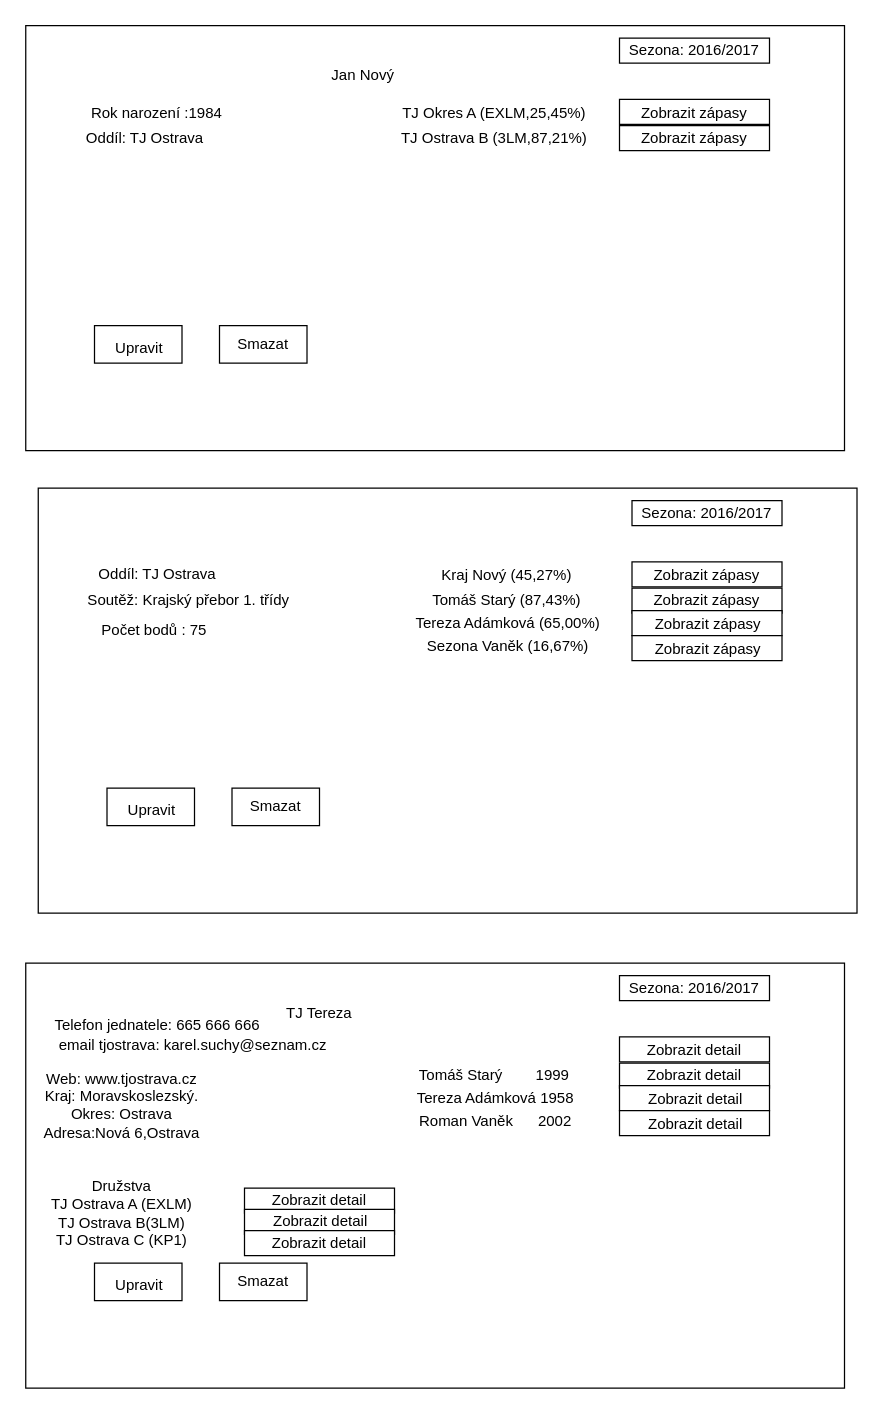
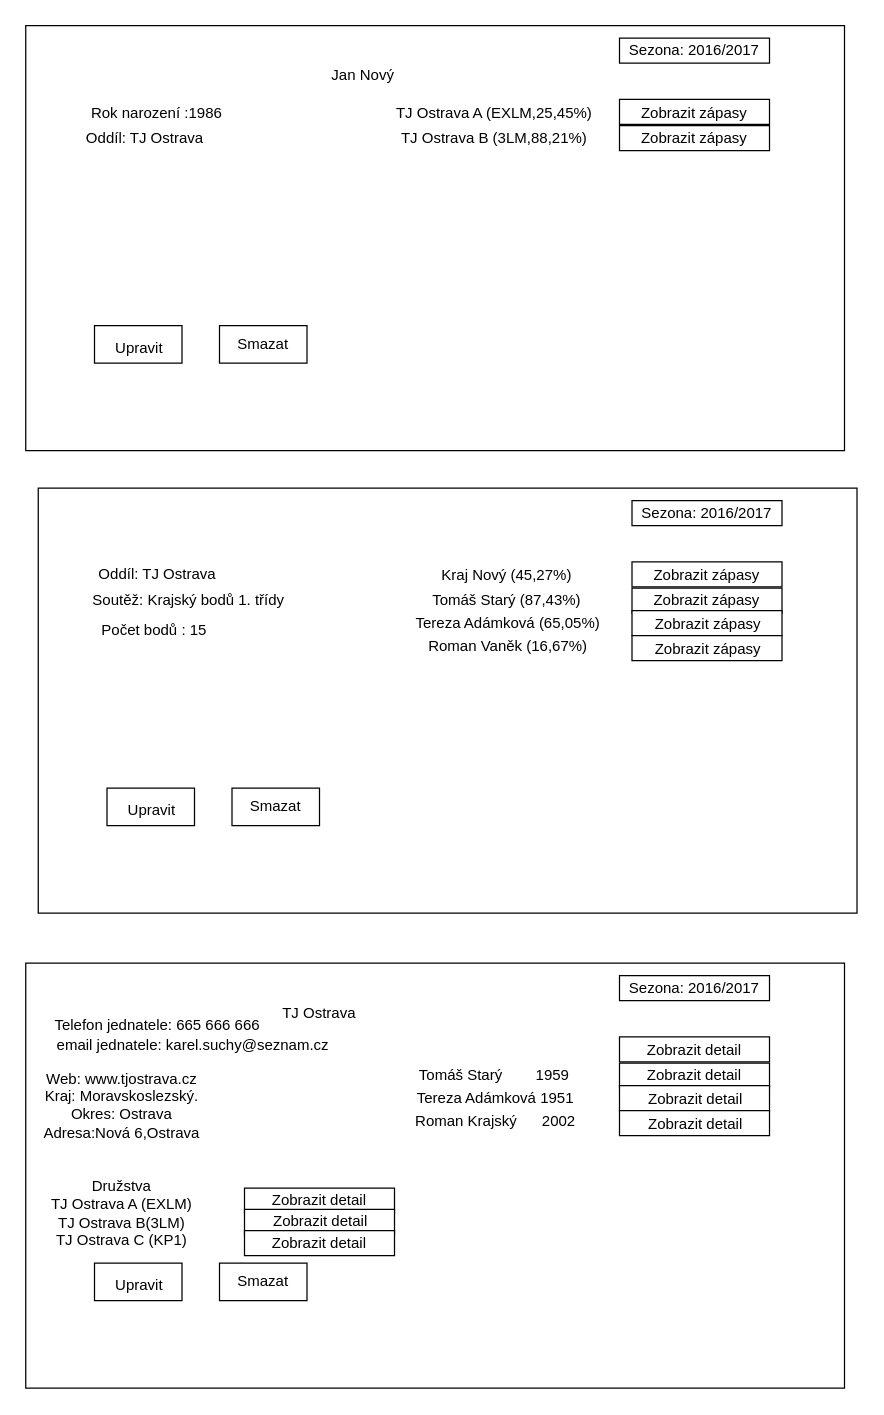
  <mxCell id="0" />
  <mxCell id="1" parent="0" />
  <mxCell id="2" value="" style="rounded=0;whiteSpace=wrap;html=1;" parent="1" vertex="1"><mxGeometry x="20" y="20" width="655" height="340" as="geometry" /></mxCell>
  <mxCell id="3" value="Jan Nový" style="text;html=1;strokeColor=none;fillColor=none;align=center;verticalAlign=middle;whiteSpace=wrap;rounded=0;" parent="1" vertex="1"><mxGeometry x="250" y="50" width="80" height="20" as="geometry" /></mxCell>
- <mxCell id="4" value="Rok narození :1984" style="text;html=1;strokeColor=none;fillColor=none;align=center;verticalAlign=middle;whiteSpace=wrap;rounded=0;" parent="1" vertex="1"><mxGeometry x="65" y="80" width="120" height="20" as="geometry" /></mxCell>
+ <mxCell id="4" value="Rok narození :1986" style="text;html=1;strokeColor=none;fillColor=none;align=center;verticalAlign=middle;whiteSpace=wrap;rounded=0;" parent="1" vertex="1"><mxGeometry x="65" y="80" width="120" height="20" as="geometry" /></mxCell>
  <mxCell id="5" value="Oddíl: TJ Ostrava" style="text;html=1;strokeColor=none;fillColor=none;align=center;verticalAlign=middle;whiteSpace=wrap;rounded=0;" parent="1" vertex="1"><mxGeometry x="56" y="100" width="119" height="20" as="geometry" /></mxCell>
- <mxCell id="6" value="TJ Okres A (EXLM,25,45%)" style="text;html=1;strokeColor=none;fillColor=none;align=center;verticalAlign=middle;whiteSpace=wrap;rounded=0;" parent="1" vertex="1"><mxGeometry x="315" y="80" width="160" height="20" as="geometry" /></mxCell>
- <mxCell id="7" value="TJ Ostrava B (3LM,87,21%)" style="text;html=1;strokeColor=none;fillColor=none;align=center;verticalAlign=middle;whiteSpace=wrap;rounded=0;" parent="1" vertex="1"><mxGeometry x="315" y="100" width="160" height="20" as="geometry" /></mxCell>
+ <mxCell id="6" value="TJ Ostrava A (EXLM,25,45%)" style="text;html=1;strokeColor=none;fillColor=none;align=center;verticalAlign=middle;whiteSpace=wrap;rounded=0;" parent="1" vertex="1"><mxGeometry x="315" y="80" width="160" height="20" as="geometry" /></mxCell>
+ <mxCell id="7" value="TJ Ostrava B (3LM,88,21%)" style="text;html=1;strokeColor=none;fillColor=none;align=center;verticalAlign=middle;whiteSpace=wrap;rounded=0;" parent="1" vertex="1"><mxGeometry x="315" y="100" width="160" height="20" as="geometry" /></mxCell>
  <mxCell id="8" value="" style="rounded=0;whiteSpace=wrap;html=1;" parent="1" vertex="1"><mxGeometry x="75" y="260" width="70" height="30" as="geometry" /></mxCell>
  <mxCell id="9" value="" style="rounded=0;whiteSpace=wrap;html=1;" parent="1" vertex="1"><mxGeometry x="175" y="260" width="70" height="30" as="geometry" /></mxCell>
  <mxCell id="10" value="" style="rounded=0;whiteSpace=wrap;html=1;" parent="1" vertex="1"><mxGeometry x="495" y="79" width="120" height="20" as="geometry" /></mxCell>
  <mxCell id="11" value="Zobrazit zápasy" style="text;html=1;strokeColor=none;fillColor=none;align=center;verticalAlign=middle;whiteSpace=wrap;rounded=0;" parent="1" vertex="1"><mxGeometry x="495" y="80" width="120" height="20" as="geometry" /></mxCell>
  <mxCell id="12" value="Zobrazit zápasy" style="text;html=1;strokeColor=none;fillColor=none;align=center;verticalAlign=middle;whiteSpace=wrap;rounded=0;" parent="1" vertex="1"><mxGeometry x="495" y="99" width="120" height="20" as="geometry" /></mxCell>
  <mxCell id="13" value="" style="rounded=0;whiteSpace=wrap;html=1;" parent="1" vertex="1"><mxGeometry x="495" y="100" width="120" height="20" as="geometry" /></mxCell>
  <mxCell id="14" value="Zobrazit zápasy" style="text;html=1;strokeColor=none;fillColor=none;align=center;verticalAlign=middle;whiteSpace=wrap;rounded=0;" parent="1" vertex="1"><mxGeometry x="495" y="100" width="120" height="20" as="geometry" /></mxCell>
  <mxCell id="15" value="Upravit" style="text;html=1;strokeColor=none;fillColor=none;align=center;verticalAlign=middle;whiteSpace=wrap;rounded=0;" parent="1" vertex="1"><mxGeometry x="76" y="265" width="70" height="25" as="geometry" /></mxCell>
  <mxCell id="16" value="Smazat" style="text;html=1;strokeColor=none;fillColor=none;align=center;verticalAlign=middle;whiteSpace=wrap;rounded=0;" parent="1" vertex="1"><mxGeometry x="175" y="260" width="70" height="30" as="geometry" /></mxCell>
  <mxCell id="17" value="Sezona: 2016/2017" style="rounded=0;whiteSpace=wrap;html=1;" parent="1" vertex="1"><mxGeometry x="495" y="30" width="120" height="20" as="geometry" /></mxCell>
  <mxCell id="18" value="" style="rounded=0;whiteSpace=wrap;html=1;" vertex="1" parent="1"><mxGeometry x="30" y="390" width="655" height="340" as="geometry" /></mxCell>
- <mxCell id="19" value="Soutěž: Krajský přebor 1. třídy" style="text;html=1;strokeColor=none;fillColor=none;align=center;verticalAlign=middle;whiteSpace=wrap;rounded=0;" vertex="1" parent="1"><mxGeometry x="66" y="470" width="169" height="20" as="geometry" /></mxCell>
+ <mxCell id="19" value="Soutěž: Krajský bodů 1. třídy" style="text;html=1;strokeColor=none;fillColor=none;align=center;verticalAlign=middle;whiteSpace=wrap;rounded=0;" vertex="1" parent="1"><mxGeometry x="66" y="470" width="169" height="20" as="geometry" /></mxCell>
  <mxCell id="20" value="Oddíl: TJ Ostrava" style="text;html=1;strokeColor=none;fillColor=none;align=center;verticalAlign=middle;whiteSpace=wrap;rounded=0;" vertex="1" parent="1"><mxGeometry x="66" y="449" width="119" height="20" as="geometry" /></mxCell>
  <mxCell id="21" value="Kraj Nový (45,27%)" style="text;html=1;strokeColor=none;fillColor=none;align=center;verticalAlign=middle;whiteSpace=wrap;rounded=0;" vertex="1" parent="1"><mxGeometry x="325" y="450" width="160" height="20" as="geometry" /></mxCell>
  <mxCell id="22" value="Tomáš Starý (87,43%)" style="text;html=1;strokeColor=none;fillColor=none;align=center;verticalAlign=middle;whiteSpace=wrap;rounded=0;" vertex="1" parent="1"><mxGeometry x="325" y="470" width="160" height="20" as="geometry" /></mxCell>
  <mxCell id="23" value="" style="rounded=0;whiteSpace=wrap;html=1;" vertex="1" parent="1"><mxGeometry x="85" y="630" width="70" height="30" as="geometry" /></mxCell>
  <mxCell id="24" value="" style="rounded=0;whiteSpace=wrap;html=1;" vertex="1" parent="1"><mxGeometry x="185" y="630" width="70" height="30" as="geometry" /></mxCell>
  <mxCell id="25" value="" style="rounded=0;whiteSpace=wrap;html=1;" vertex="1" parent="1"><mxGeometry x="505" y="449" width="120" height="20" as="geometry" /></mxCell>
  <mxCell id="26" value="Zobrazit zápasy" style="text;html=1;strokeColor=none;fillColor=none;align=center;verticalAlign=middle;whiteSpace=wrap;rounded=0;" vertex="1" parent="1"><mxGeometry x="505" y="450" width="120" height="20" as="geometry" /></mxCell>
  <mxCell id="27" value="Zobrazit zápasy" style="text;html=1;strokeColor=none;fillColor=none;align=center;verticalAlign=middle;whiteSpace=wrap;rounded=0;" vertex="1" parent="1"><mxGeometry x="505" y="469" width="120" height="20" as="geometry" /></mxCell>
  <mxCell id="28" value="" style="rounded=0;whiteSpace=wrap;html=1;" vertex="1" parent="1"><mxGeometry x="505" y="470" width="120" height="20" as="geometry" /></mxCell>
  <mxCell id="29" value="Zobrazit zápasy" style="text;html=1;strokeColor=none;fillColor=none;align=center;verticalAlign=middle;whiteSpace=wrap;rounded=0;" vertex="1" parent="1"><mxGeometry x="505" y="470" width="120" height="20" as="geometry" /></mxCell>
  <mxCell id="30" value="Upravit" style="text;html=1;strokeColor=none;fillColor=none;align=center;verticalAlign=middle;whiteSpace=wrap;rounded=0;" vertex="1" parent="1"><mxGeometry x="86" y="635" width="70" height="25" as="geometry" /></mxCell>
  <mxCell id="31" value="Smazat" style="text;html=1;strokeColor=none;fillColor=none;align=center;verticalAlign=middle;whiteSpace=wrap;rounded=0;" vertex="1" parent="1"><mxGeometry x="185" y="630" width="70" height="30" as="geometry" /></mxCell>
  <mxCell id="32" value="Sezona: 2016/2017" style="rounded=0;whiteSpace=wrap;html=1;" vertex="1" parent="1"><mxGeometry x="505" y="400" width="120" height="20" as="geometry" /></mxCell>
- <mxCell id="33" value="Tereza Adámková (65,00%)" style="text;html=1;strokeColor=none;fillColor=none;align=center;verticalAlign=middle;whiteSpace=wrap;rounded=0;" vertex="1" parent="1"><mxGeometry x="326" y="488" width="160" height="20" as="geometry" /></mxCell>
- <mxCell id="34" value="Sezona Vaněk (16,67%)" style="text;html=1;strokeColor=none;fillColor=none;align=center;verticalAlign=middle;whiteSpace=wrap;rounded=0;" vertex="1" parent="1"><mxGeometry x="326" y="507" width="160" height="20" as="geometry" /></mxCell>
+ <mxCell id="33" value="Tereza Adámková (65,05%)" style="text;html=1;strokeColor=none;fillColor=none;align=center;verticalAlign=middle;whiteSpace=wrap;rounded=0;" vertex="1" parent="1"><mxGeometry x="326" y="488" width="160" height="20" as="geometry" /></mxCell>
+ <mxCell id="34" value="Roman Vaněk (16,67%)" style="text;html=1;strokeColor=none;fillColor=none;align=center;verticalAlign=middle;whiteSpace=wrap;rounded=0;" vertex="1" parent="1"><mxGeometry x="326" y="507" width="160" height="20" as="geometry" /></mxCell>
  <mxCell id="35" value="" style="rounded=0;whiteSpace=wrap;html=1;" vertex="1" parent="1"><mxGeometry x="505" y="488" width="120" height="20" as="geometry" /></mxCell>
  <mxCell id="36" value="" style="rounded=0;whiteSpace=wrap;html=1;" vertex="1" parent="1"><mxGeometry x="505" y="508" width="120" height="20" as="geometry" /></mxCell>
  <mxCell id="37" value="Zobrazit zápasy" style="text;html=1;strokeColor=none;fillColor=none;align=center;verticalAlign=middle;whiteSpace=wrap;rounded=0;" vertex="1" parent="1"><mxGeometry x="506" y="489" width="120" height="20" as="geometry" /></mxCell>
  <mxCell id="38" value="Zobrazit zápasy" style="text;html=1;strokeColor=none;fillColor=none;align=center;verticalAlign=middle;whiteSpace=wrap;rounded=0;" vertex="1" parent="1"><mxGeometry x="506" y="509" width="120" height="20" as="geometry" /></mxCell>
  <mxCell id="39" value="" style="rounded=0;whiteSpace=wrap;html=1;" vertex="1" parent="1"><mxGeometry x="20" y="770" width="655" height="340" as="geometry" /></mxCell>
- <mxCell id="40" value="TJ Tereza" style="text;html=1;strokeColor=none;fillColor=none;align=center;verticalAlign=middle;whiteSpace=wrap;rounded=0;" vertex="1" parent="1"><mxGeometry x="215" y="800" width="80" height="20" as="geometry" /></mxCell>
- <mxCell id="41" value="email tjostrava: karel.suchy@seznam.cz" style="text;html=1;strokeColor=none;fillColor=none;align=center;verticalAlign=middle;whiteSpace=wrap;rounded=0;" vertex="1" parent="1"><mxGeometry x="39" y="826" width="230" height="20" as="geometry" /></mxCell>
+ <mxCell id="40" value="TJ Ostrava" style="text;html=1;strokeColor=none;fillColor=none;align=center;verticalAlign=middle;whiteSpace=wrap;rounded=0;" vertex="1" parent="1"><mxGeometry x="215" y="800" width="80" height="20" as="geometry" /></mxCell>
+ <mxCell id="41" value="email jednatele: karel.suchy@seznam.cz" style="text;html=1;strokeColor=none;fillColor=none;align=center;verticalAlign=middle;whiteSpace=wrap;rounded=0;" vertex="1" parent="1"><mxGeometry x="39" y="826" width="230" height="20" as="geometry" /></mxCell>
  <mxCell id="42" value="Telefon jednatele: 665 666 666" style="text;html=1;strokeColor=none;fillColor=none;align=center;verticalAlign=middle;whiteSpace=wrap;rounded=0;" vertex="1" parent="1"><mxGeometry x="31" y="810" width="189" height="20" as="geometry" /></mxCell>
- <mxCell id="43" value="Tomáš Starý &amp;nbsp; &amp;nbsp; &amp;nbsp;&amp;nbsp; 1999" style="text;html=1;strokeColor=none;fillColor=none;align=center;verticalAlign=middle;whiteSpace=wrap;rounded=0;" vertex="1" parent="1"><mxGeometry x="315" y="850" width="160" height="20" as="geometry" /></mxCell>
+ <mxCell id="43" value="Tomáš Starý &amp;nbsp; &amp;nbsp; &amp;nbsp;&amp;nbsp; 1959" style="text;html=1;strokeColor=none;fillColor=none;align=center;verticalAlign=middle;whiteSpace=wrap;rounded=0;" vertex="1" parent="1"><mxGeometry x="315" y="850" width="160" height="20" as="geometry" /></mxCell>
  <mxCell id="44" value="" style="rounded=0;whiteSpace=wrap;html=1;" vertex="1" parent="1"><mxGeometry x="75" y="1010" width="70" height="30" as="geometry" /></mxCell>
  <mxCell id="45" value="" style="rounded=0;whiteSpace=wrap;html=1;" vertex="1" parent="1"><mxGeometry x="175" y="1010" width="70" height="30" as="geometry" /></mxCell>
  <mxCell id="46" value="" style="rounded=0;whiteSpace=wrap;html=1;" vertex="1" parent="1"><mxGeometry x="495" y="829" width="120" height="20" as="geometry" /></mxCell>
  <mxCell id="47" value="Zobrazit detail" style="text;html=1;strokeColor=none;fillColor=none;align=center;verticalAlign=middle;whiteSpace=wrap;rounded=0;" vertex="1" parent="1"><mxGeometry x="495" y="830" width="120" height="20" as="geometry" /></mxCell>
  <mxCell id="48" value="Zobrazit zápasy" style="text;html=1;strokeColor=none;fillColor=none;align=center;verticalAlign=middle;whiteSpace=wrap;rounded=0;" vertex="1" parent="1"><mxGeometry x="495" y="849" width="120" height="20" as="geometry" /></mxCell>
  <mxCell id="49" value="" style="rounded=0;whiteSpace=wrap;html=1;" vertex="1" parent="1"><mxGeometry x="495" y="850" width="120" height="20" as="geometry" /></mxCell>
  <mxCell id="50" value="Zobrazit detail" style="text;html=1;strokeColor=none;fillColor=none;align=center;verticalAlign=middle;whiteSpace=wrap;rounded=0;" vertex="1" parent="1"><mxGeometry x="495" y="850" width="120" height="20" as="geometry" /></mxCell>
  <mxCell id="51" value="Upravit" style="text;html=1;strokeColor=none;fillColor=none;align=center;verticalAlign=middle;whiteSpace=wrap;rounded=0;" vertex="1" parent="1"><mxGeometry x="76" y="1015" width="70" height="25" as="geometry" /></mxCell>
  <mxCell id="52" value="Smazat" style="text;html=1;strokeColor=none;fillColor=none;align=center;verticalAlign=middle;whiteSpace=wrap;rounded=0;" vertex="1" parent="1"><mxGeometry x="175" y="1010" width="70" height="30" as="geometry" /></mxCell>
  <mxCell id="53" value="Sezona: 2016/2017" style="rounded=0;whiteSpace=wrap;html=1;" vertex="1" parent="1"><mxGeometry x="495" y="780" width="120" height="20" as="geometry" /></mxCell>
- <mxCell id="54" value="Tereza Adámková 1958" style="text;html=1;strokeColor=none;fillColor=none;align=center;verticalAlign=middle;whiteSpace=wrap;rounded=0;" vertex="1" parent="1"><mxGeometry x="316" y="868" width="160" height="20" as="geometry" /></mxCell>
- <mxCell id="55" value="Roman Vaněk&amp;nbsp;&amp;nbsp;&amp;nbsp;&amp;nbsp;&amp;nbsp; 2002" style="text;html=1;strokeColor=none;fillColor=none;align=center;verticalAlign=middle;whiteSpace=wrap;rounded=0;" vertex="1" parent="1"><mxGeometry x="316" y="887" width="160" height="20" as="geometry" /></mxCell>
+ <mxCell id="54" value="Tereza Adámková 1951" style="text;html=1;strokeColor=none;fillColor=none;align=center;verticalAlign=middle;whiteSpace=wrap;rounded=0;" vertex="1" parent="1"><mxGeometry x="316" y="868" width="160" height="20" as="geometry" /></mxCell>
+ <mxCell id="55" value="Roman Krajský&amp;nbsp;&amp;nbsp;&amp;nbsp;&amp;nbsp;&amp;nbsp; 2002" style="text;html=1;strokeColor=none;fillColor=none;align=center;verticalAlign=middle;whiteSpace=wrap;rounded=0;" vertex="1" parent="1"><mxGeometry x="316" y="887" width="160" height="20" as="geometry" /></mxCell>
  <mxCell id="56" value="" style="rounded=0;whiteSpace=wrap;html=1;" vertex="1" parent="1"><mxGeometry x="495" y="868" width="120" height="20" as="geometry" /></mxCell>
  <mxCell id="57" value="" style="rounded=0;whiteSpace=wrap;html=1;" vertex="1" parent="1"><mxGeometry x="495" y="888" width="120" height="20" as="geometry" /></mxCell>
  <mxCell id="58" value="Zobrazit detail" style="text;html=1;strokeColor=none;fillColor=none;align=center;verticalAlign=middle;whiteSpace=wrap;rounded=0;" vertex="1" parent="1"><mxGeometry x="496" y="869" width="120" height="20" as="geometry" /></mxCell>
  <mxCell id="59" value="Zobrazit detail" style="text;html=1;strokeColor=none;fillColor=none;align=center;verticalAlign=middle;whiteSpace=wrap;rounded=0;" vertex="1" parent="1"><mxGeometry x="496" y="889" width="120" height="20" as="geometry" /></mxCell>
- <mxCell id="60" value="Počet bodů : 75" style="text;html=1;strokeColor=none;fillColor=none;align=center;verticalAlign=middle;whiteSpace=wrap;rounded=0;" vertex="1" parent="1"><mxGeometry x="71" y="494" width="104" height="20" as="geometry" /></mxCell>
+ <mxCell id="60" value="Počet bodů : 15" style="text;html=1;strokeColor=none;fillColor=none;align=center;verticalAlign=middle;whiteSpace=wrap;rounded=0;" vertex="1" parent="1"><mxGeometry x="71" y="494" width="104" height="20" as="geometry" /></mxCell>
  <mxCell id="61" value="Web: www.tjostrava.cz&lt;br&gt;Kraj: Moravskoslezský.&lt;br&gt;Okres: Ostrava&lt;br&gt;Adresa:Nová 6,Ostrava&lt;br&gt;&lt;br&gt;&lt;br&gt;Družstva&lt;br&gt;TJ Ostrava A (EXLM)&lt;br&gt;TJ Ostrava B(3LM)&lt;br&gt;TJ Ostrava C (KP1)" style="text;html=1;strokeColor=none;fillColor=none;align=center;verticalAlign=middle;whiteSpace=wrap;rounded=0;" vertex="1" parent="1"><mxGeometry x="24" y="873" width="146" height="107" as="geometry" /></mxCell>
  <mxCell id="62" value="" style="rounded=0;whiteSpace=wrap;html=1;" vertex="1" parent="1"><mxGeometry x="195" y="950" width="120" height="20" as="geometry" /></mxCell>
  <mxCell id="63" value="" style="rounded=0;whiteSpace=wrap;html=1;" vertex="1" parent="1"><mxGeometry x="195" y="967" width="120" height="20" as="geometry" /></mxCell>
  <mxCell id="64" value="" style="rounded=0;whiteSpace=wrap;html=1;" vertex="1" parent="1"><mxGeometry x="195" y="984" width="120" height="20" as="geometry" /></mxCell>
  <mxCell id="65" value="Zobrazit detail" style="text;html=1;strokeColor=none;fillColor=none;align=center;verticalAlign=middle;whiteSpace=wrap;rounded=0;" vertex="1" parent="1"><mxGeometry x="195" y="950" width="120" height="20" as="geometry" /></mxCell>
  <mxCell id="66" value="Zobrazit detail" style="text;html=1;strokeColor=none;fillColor=none;align=center;verticalAlign=middle;whiteSpace=wrap;rounded=0;" vertex="1" parent="1"><mxGeometry x="196" y="967" width="120" height="20" as="geometry" /></mxCell>
  <mxCell id="67" value="Zobrazit detail" style="text;html=1;strokeColor=none;fillColor=none;align=center;verticalAlign=middle;whiteSpace=wrap;rounded=0;" vertex="1" parent="1"><mxGeometry x="195" y="984" width="120" height="20" as="geometry" /></mxCell>
